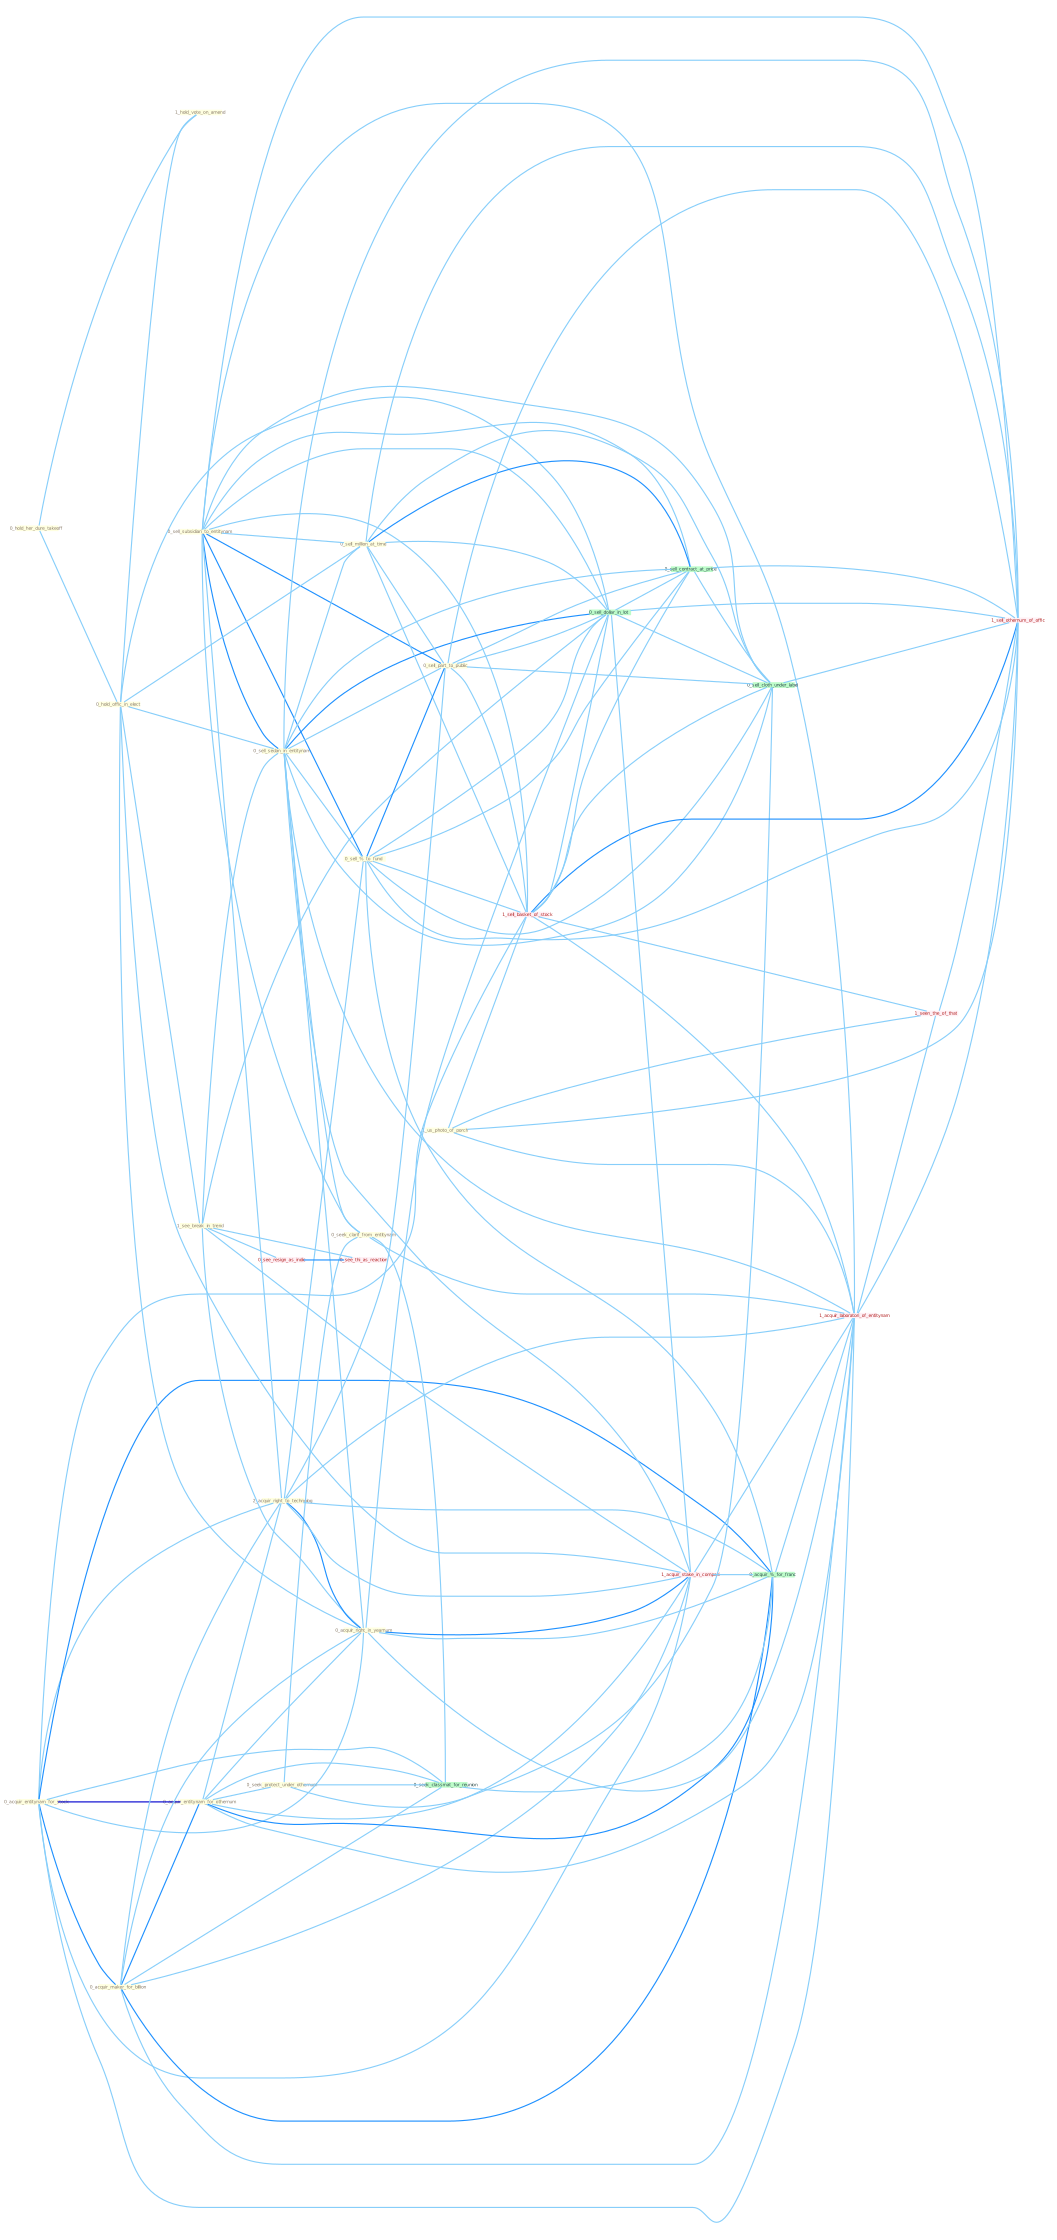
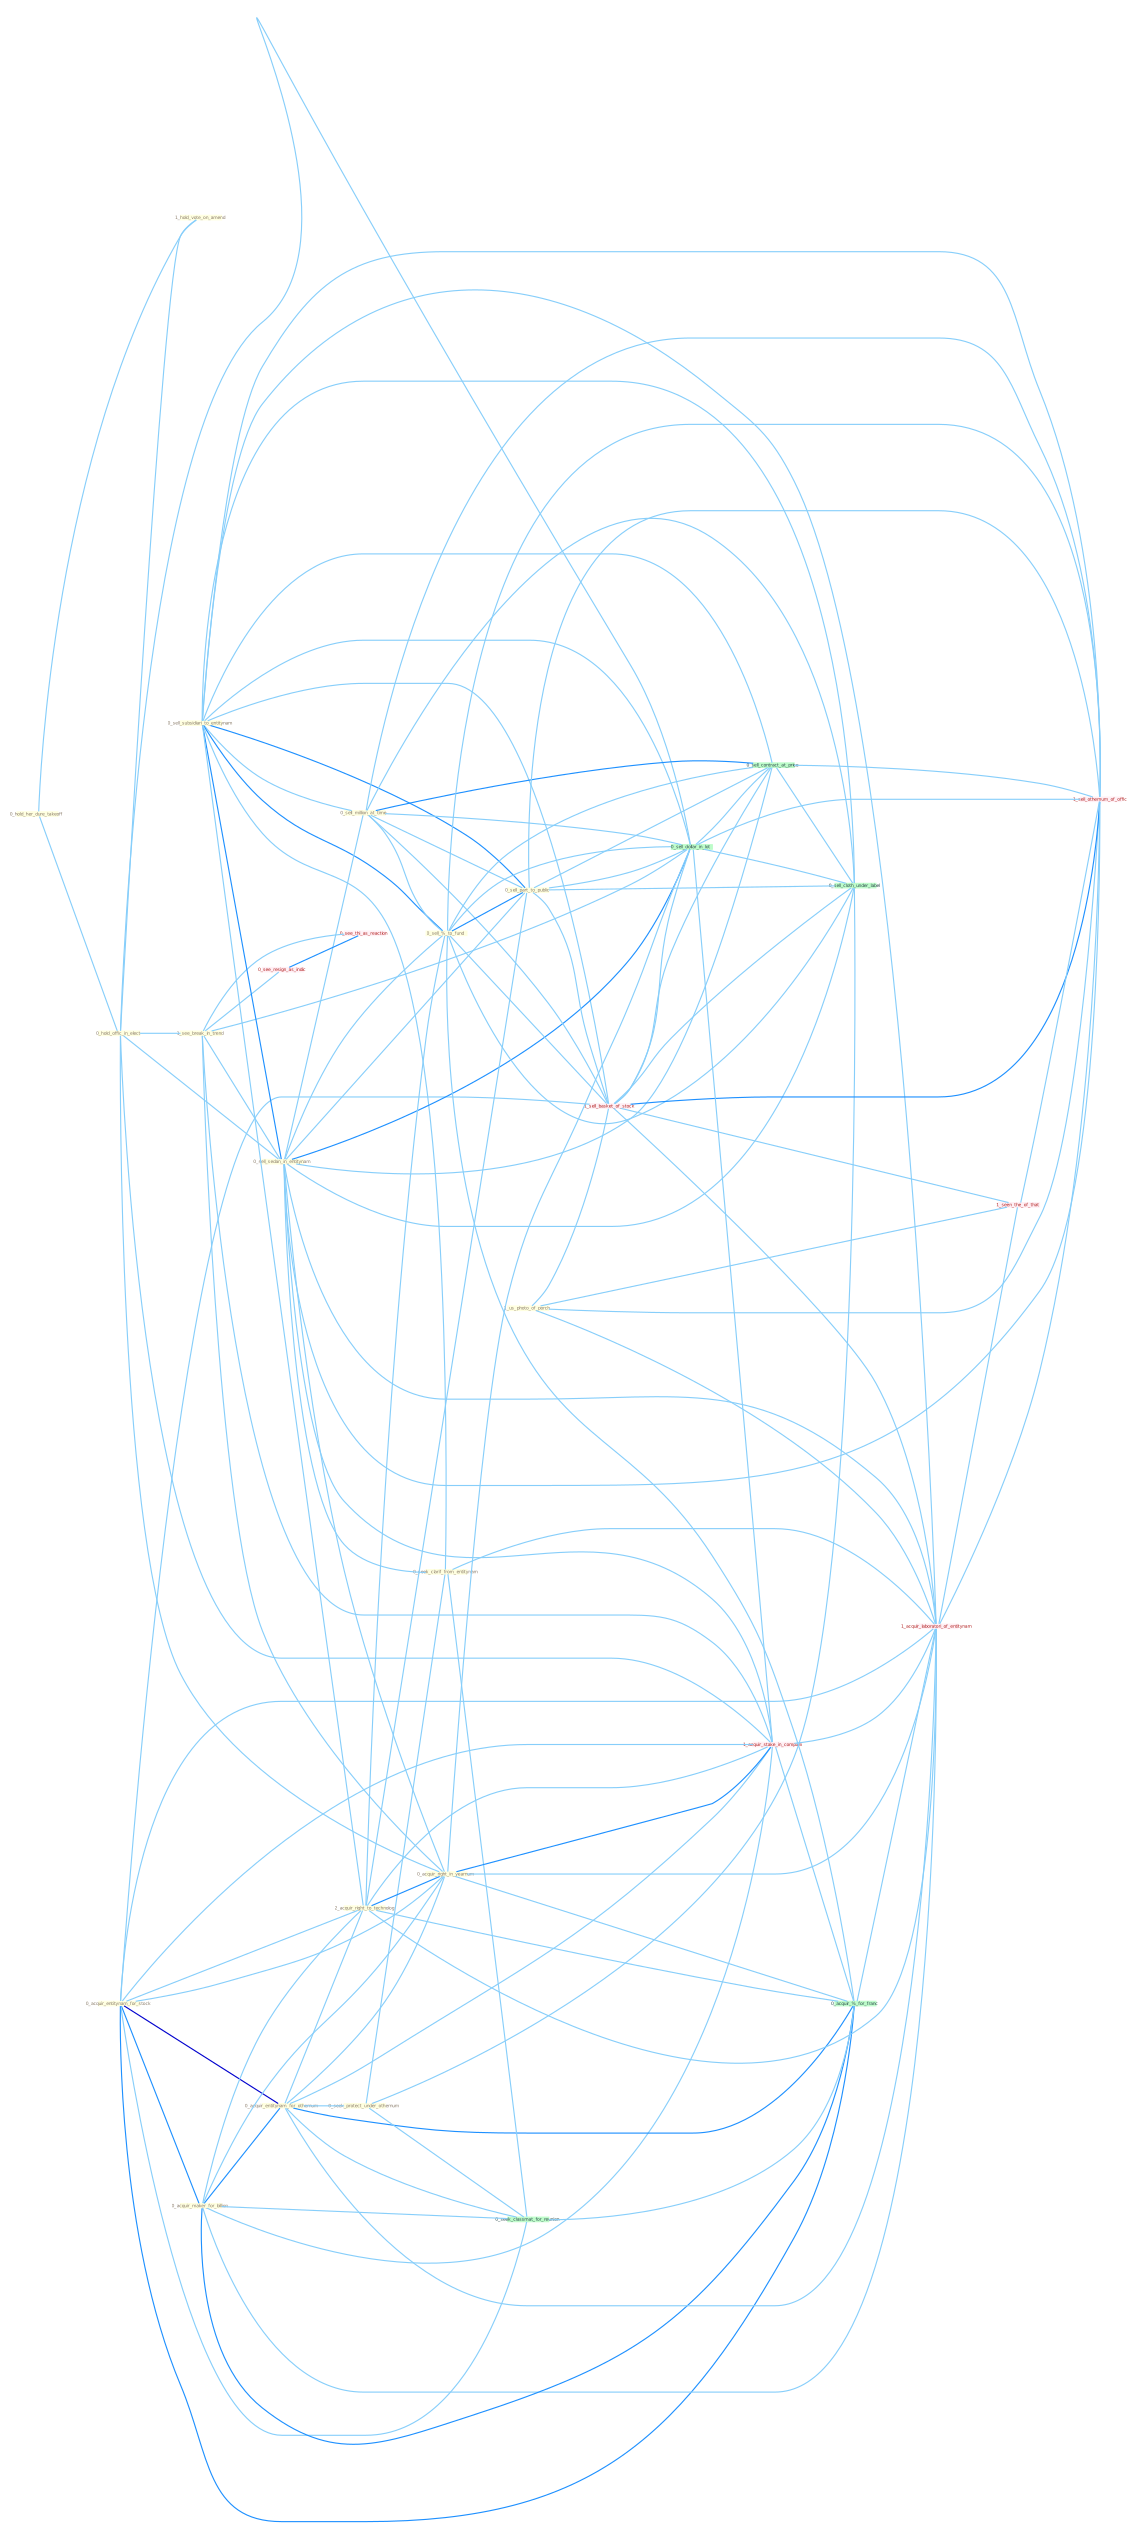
  graph {
    fontname="DejaVu Sans"
    rankdir=LR
    node [color="#ffffe0" fixedsize=true fontcolor="#8b7d6b" fontname="DejaVu Sans" fontsize=4 shape=polygon style=filled]
    edge [color="#87cefa" fontname="DejaVu Sans" w=1]
    "0_hold_her_dure_takeoff " [height=.06 width=.5]
    "0_acquir_entitynam_for_stock " [height=.06 width=.5]
    "0_hold_offic_in_elect " [height=.06 width=.5]
    "0_acquir_maker_for_billion " [height=.06 width=.5]
    "1_see_break_in_trend " [height=.06 width=.5]
    "1_us_photo_of_porch " [height=.06 width=.5]
    "0_sell_subsidiari_to_entitynam " [height=.06 width=.5]
    "0_acquir_entitynam_for_othernum " [height=.06 width=.5]
    "0_sell_sedan_in_entitynam " [height=.06 width=.5]
    "1_hold_vote_on_amend " [height=.06 width=.5]
    "0_seek_protect_under_othernum " [height=.06 width=.5]
    n12 [height=.06 label="2_acquir_right_to_technolog" width=.5]
    "0_sell_million_at_time " [height=.06 width=.5]
    "0_sell_%_to_fund " [height=.06 width=.5]
    "0_seek_clarif_from_entitynam " [height=.06 width=.5]
    "0_sell_part_to_public " [height=.06 width=.5]
    "0_acquir_right_in_yearnum " [height=.06 width=.5]
    "1_sell_basket_of_stock " [color="#fff0f5" fontcolor="#b22222" height=.06 width=.5]
    "0_see_resign_as_indic " [color="#fff0f5" fontcolor="#b22222" height=.06 width=.5]
    "1_acquir_stake_in_compani " [color="#fff0f5" fontcolor="#b22222" height=.06 width=.5]
    "1_acquir_laboratori_of_entitynam " [color="#fff0f5" fontcolor="#b22222" height=.06 width=.5]
    "1_seen_the_of_that " [color="#fff0f5" fontcolor="#b22222" height=.06 width=.5]
    "1_sell_othernum_of_offic " [color="#fff0f5" fontcolor="#b22222" height=.06 width=.5]
    "0_see_thi_as_reaction " [color="#fff0f5" fontcolor="#b22222" height=.06 width=.5]
    "0_seek_classmat_for_reunion " [color="#BDFCC9" fontcolor="#2f4f4f" height=.06 width=.5]
    "0_acquir_%_for_franc " [color="#BDFCC9" fontcolor="#2f4f4f" height=.06 width=.5]
    "0_sell_dollar_in_lot " [color="#BDFCC9" fontcolor="#2f4f4f" height=.06 width=.5]
    "0_sell_contract_at_price " [color="#BDFCC9" fontcolor="#2f4f4f" height=.06 width=.5]
    "0_sell_cloth_under_label " [color="#BDFCC9" fontcolor="#2f4f4f" height=.06 width=.5]
    subgraph sub_1 {
      "0_hold_her_dure_takeoff "
      "0_acquir_entitynam_for_stock "
      "0_hold_offic_in_elect "
      "0_acquir_maker_for_billion "
      "1_see_break_in_trend "
      "1_us_photo_of_porch "
      "0_sell_subsidiari_to_entitynam "
      "0_acquir_entitynam_for_othernum "
      "0_sell_sedan_in_entitynam "
      "1_hold_vote_on_amend "
      "0_seek_protect_under_othernum "
      n12
      "0_sell_million_at_time "
      "0_sell_%_to_fund "
      "0_seek_clarif_from_entitynam "
      "0_sell_part_to_public "
      "0_acquir_right_in_yearnum "
    }
    subgraph sub_2 {
      "1_sell_basket_of_stock "
      "0_see_resign_as_indic "
      "1_acquir_stake_in_compani "
      "1_acquir_laboratori_of_entitynam "
      "1_seen_the_of_that "
      "1_sell_othernum_of_offic "
      "0_see_thi_as_reaction "
    }
    "0_hold_her_dure_takeoff " -- "0_hold_offic_in_elect "
    "0_hold_her_dure_takeoff " -- "1_hold_vote_on_amend "
    "0_acquir_entitynam_for_stock " -- "0_acquir_maker_for_billion " [color="#1e90ff" w=2]
    "0_acquir_entitynam_for_stock " -- "0_acquir_entitynam_for_othernum " [color="#0000cd" w=3]
    "0_acquir_entitynam_for_stock " -- n12
    "0_acquir_entitynam_for_stock " -- "0_acquir_right_in_yearnum "
    "0_acquir_entitynam_for_stock " -- "1_sell_basket_of_stock "
    "0_acquir_entitynam_for_stock " -- "1_acquir_stake_in_compani "
    "0_acquir_entitynam_for_stock " -- "1_acquir_laboratori_of_entitynam "
    "0_acquir_entitynam_for_stock " -- "0_seek_classmat_for_reunion "
    "0_acquir_entitynam_for_stock " -- "0_acquir_%_for_franc " [color="#1e90ff" w=2]
    "0_hold_offic_in_elect " -- "1_see_break_in_trend "
    "0_hold_offic_in_elect " -- "0_sell_sedan_in_entitynam "
    "0_hold_offic_in_elect " -- "1_hold_vote_on_amend "
    "0_hold_offic_in_elect " -- "0_acquir_right_in_yearnum "
    "0_hold_offic_in_elect " -- "1_acquir_stake_in_compani "
    "0_hold_offic_in_elect " -- "0_sell_dollar_in_lot "
    "0_acquir_maker_for_billion " -- "0_acquir_entitynam_for_othernum " [color="#1e90ff" w=2]
    "0_acquir_maker_for_billion " -- n12
    "0_acquir_maker_for_billion " -- "0_acquir_right_in_yearnum "
    "0_acquir_maker_for_billion " -- "1_acquir_stake_in_compani "
    "0_acquir_maker_for_billion " -- "1_acquir_laboratori_of_entitynam "
    "0_acquir_maker_for_billion " -- "0_seek_classmat_for_reunion "
    "0_acquir_maker_for_billion " -- "0_acquir_%_for_franc " [color="#1e90ff" w=2]
    "1_see_break_in_trend " -- "0_sell_sedan_in_entitynam "
    "1_see_break_in_trend " -- "0_acquir_right_in_yearnum "
    "1_see_break_in_trend " -- "0_see_resign_as_indic "
    "1_see_break_in_trend " -- "1_acquir_stake_in_compani "
    "1_see_break_in_trend " -- "0_see_thi_as_reaction "
    "1_see_break_in_trend " -- "0_sell_dollar_in_lot "
    "1_us_photo_of_porch " -- "1_sell_basket_of_stock "
    "1_us_photo_of_porch " -- "1_acquir_laboratori_of_entitynam "
    "1_us_photo_of_porch " -- "1_seen_the_of_that "
    "1_us_photo_of_porch " -- "1_sell_othernum_of_offic "
    "0_sell_subsidiari_to_entitynam " -- "0_sell_sedan_in_entitynam " [color="#1e90ff" w=2]
    "0_sell_subsidiari_to_entitynam " -- n12
    "0_sell_subsidiari_to_entitynam " -- "0_sell_million_at_time "
    "0_sell_subsidiari_to_entitynam " -- "0_sell_%_to_fund " [color="#1e90ff" w=2]
    "0_sell_subsidiari_to_entitynam " -- "0_seek_clarif_from_entitynam "
    "0_sell_subsidiari_to_entitynam " -- "0_sell_part_to_public " [color="#1e90ff" w=2]
    "0_sell_subsidiari_to_entitynam " -- "1_sell_basket_of_stock "
    "0_sell_subsidiari_to_entitynam " -- "1_acquir_laboratori_of_entitynam "
    "0_sell_subsidiari_to_entitynam " -- "1_sell_othernum_of_offic "
    "0_sell_subsidiari_to_entitynam " -- "0_sell_dollar_in_lot "
    "0_sell_subsidiari_to_entitynam " -- "0_sell_contract_at_price "
    "0_sell_subsidiari_to_entitynam " -- "0_sell_cloth_under_label "
    "0_acquir_entitynam_for_othernum " -- "0_seek_protect_under_othernum "
    "0_acquir_entitynam_for_othernum " -- n12
    "0_acquir_entitynam_for_othernum " -- "0_acquir_right_in_yearnum "
    "0_acquir_entitynam_for_othernum " -- "1_acquir_stake_in_compani "
    "0_acquir_entitynam_for_othernum " -- "1_acquir_laboratori_of_entitynam "
    "0_acquir_entitynam_for_othernum " -- "0_seek_classmat_for_reunion "
    "0_acquir_entitynam_for_othernum " -- "0_acquir_%_for_franc " [color="#1e90ff" w=2]
    "0_sell_sedan_in_entitynam " -- "0_sell_million_at_time "
    "0_sell_sedan_in_entitynam " -- "0_sell_%_to_fund "
    "0_sell_sedan_in_entitynam " -- "0_seek_clarif_from_entitynam "
    "0_sell_sedan_in_entitynam " -- "0_sell_part_to_public "
    "0_sell_sedan_in_entitynam " -- "0_acquir_right_in_yearnum "
    "0_sell_sedan_in_entitynam " -- "1_acquir_stake_in_compani "
    "0_sell_sedan_in_entitynam " -- "1_acquir_laboratori_of_entitynam "
    "0_sell_sedan_in_entitynam " -- "1_sell_othernum_of_offic "
    "0_sell_sedan_in_entitynam " -- "0_sell_dollar_in_lot " [color="#1e90ff" w=2]
    "0_sell_sedan_in_entitynam " -- "0_sell_contract_at_price "
    "0_sell_sedan_in_entitynam " -- "0_sell_cloth_under_label "
    "0_seek_protect_under_othernum " -- "0_seek_clarif_from_entitynam "
    "0_seek_protect_under_othernum " -- "0_seek_classmat_for_reunion "
    "0_seek_protect_under_othernum " -- "0_sell_cloth_under_label "
    n12 -- "0_sell_%_to_fund "
    n12 -- "0_sell_part_to_public "
    n12 -- "0_acquir_right_in_yearnum " [color="#1e90ff" w=2]
    n12 -- "1_acquir_stake_in_compani "
    n12 -- "1_acquir_laboratori_of_entitynam "
    n12 -- "0_acquir_%_for_franc "
-   "0_sell_million_at_time " -- "0_hold_offic_in_elect "
+   "0_sell_million_at_time " -- "0_sell_%_to_fund "
    "0_sell_million_at_time " -- "0_sell_part_to_public "
    "0_sell_million_at_time " -- "1_sell_basket_of_stock "
    "0_sell_million_at_time " -- "1_sell_othernum_of_offic "
    "0_sell_million_at_time " -- "0_sell_dollar_in_lot "
    "0_sell_million_at_time " -- "0_sell_contract_at_price " [color="#1e90ff" w=2]
    "0_sell_million_at_time " -- "0_sell_cloth_under_label "
    "0_sell_%_to_fund " -- "0_sell_part_to_public " [color="#1e90ff" w=2]
    "0_sell_%_to_fund " -- "1_sell_basket_of_stock "
    "0_sell_%_to_fund " -- "1_sell_othernum_of_offic "
    "0_sell_%_to_fund " -- "0_acquir_%_for_franc "
    "0_sell_%_to_fund " -- "0_sell_dollar_in_lot "
    "0_sell_%_to_fund " -- "0_sell_contract_at_price "
    "0_sell_%_to_fund " -- "0_sell_cloth_under_label "
    "0_seek_clarif_from_entitynam " -- "1_acquir_laboratori_of_entitynam "
    "0_seek_clarif_from_entitynam " -- "0_seek_classmat_for_reunion "
    "0_sell_part_to_public " -- "1_sell_basket_of_stock "
    "0_sell_part_to_public " -- "1_sell_othernum_of_offic "
    "0_sell_part_to_public " -- "0_sell_dollar_in_lot "
    "0_sell_part_to_public " -- "0_sell_contract_at_price "
    "0_sell_part_to_public " -- "0_sell_cloth_under_label "
    "0_acquir_right_in_yearnum " -- "1_acquir_stake_in_compani " [color="#1e90ff" w=2]
    "0_acquir_right_in_yearnum " -- "1_acquir_laboratori_of_entitynam "
    "0_acquir_right_in_yearnum " -- "0_acquir_%_for_franc "
    "0_acquir_right_in_yearnum " -- "0_sell_dollar_in_lot "
    "1_sell_basket_of_stock " -- "1_acquir_laboratori_of_entitynam "
    "1_sell_basket_of_stock " -- "1_seen_the_of_that "
    "1_sell_basket_of_stock " -- "1_sell_othernum_of_offic " [color="#1e90ff" w=2]
    "1_sell_basket_of_stock " -- "0_sell_dollar_in_lot "
    "1_sell_basket_of_stock " -- "0_sell_contract_at_price "
    "1_sell_basket_of_stock " -- "0_sell_cloth_under_label "
    "0_see_resign_as_indic " -- "0_see_thi_as_reaction " [color="#1e90ff" w=2]
    "1_acquir_stake_in_compani " -- "1_acquir_laboratori_of_entitynam "
    "1_acquir_stake_in_compani " -- "0_acquir_%_for_franc "
    "1_acquir_laboratori_of_entitynam " -- "1_seen_the_of_that "
    "1_acquir_laboratori_of_entitynam " -- "1_sell_othernum_of_offic "
    "1_seen_the_of_that " -- "1_sell_othernum_of_offic "
    "0_seek_classmat_for_reunion " -- "0_acquir_%_for_franc "
    "0_acquir_%_for_franc " -- "1_acquir_laboratori_of_entitynam "
    "0_sell_dollar_in_lot " -- "1_acquir_stake_in_compani "
    "0_sell_dollar_in_lot " -- "1_sell_othernum_of_offic "
    "0_sell_dollar_in_lot " -- "0_sell_contract_at_price "
    "0_sell_dollar_in_lot " -- "0_sell_cloth_under_label "
    "0_sell_contract_at_price " -- "1_sell_othernum_of_offic "
    "0_sell_contract_at_price " -- "0_sell_cloth_under_label "
-   "0_sell_cloth_under_label " -- "1_sell_othernum_of_offic "
  }
